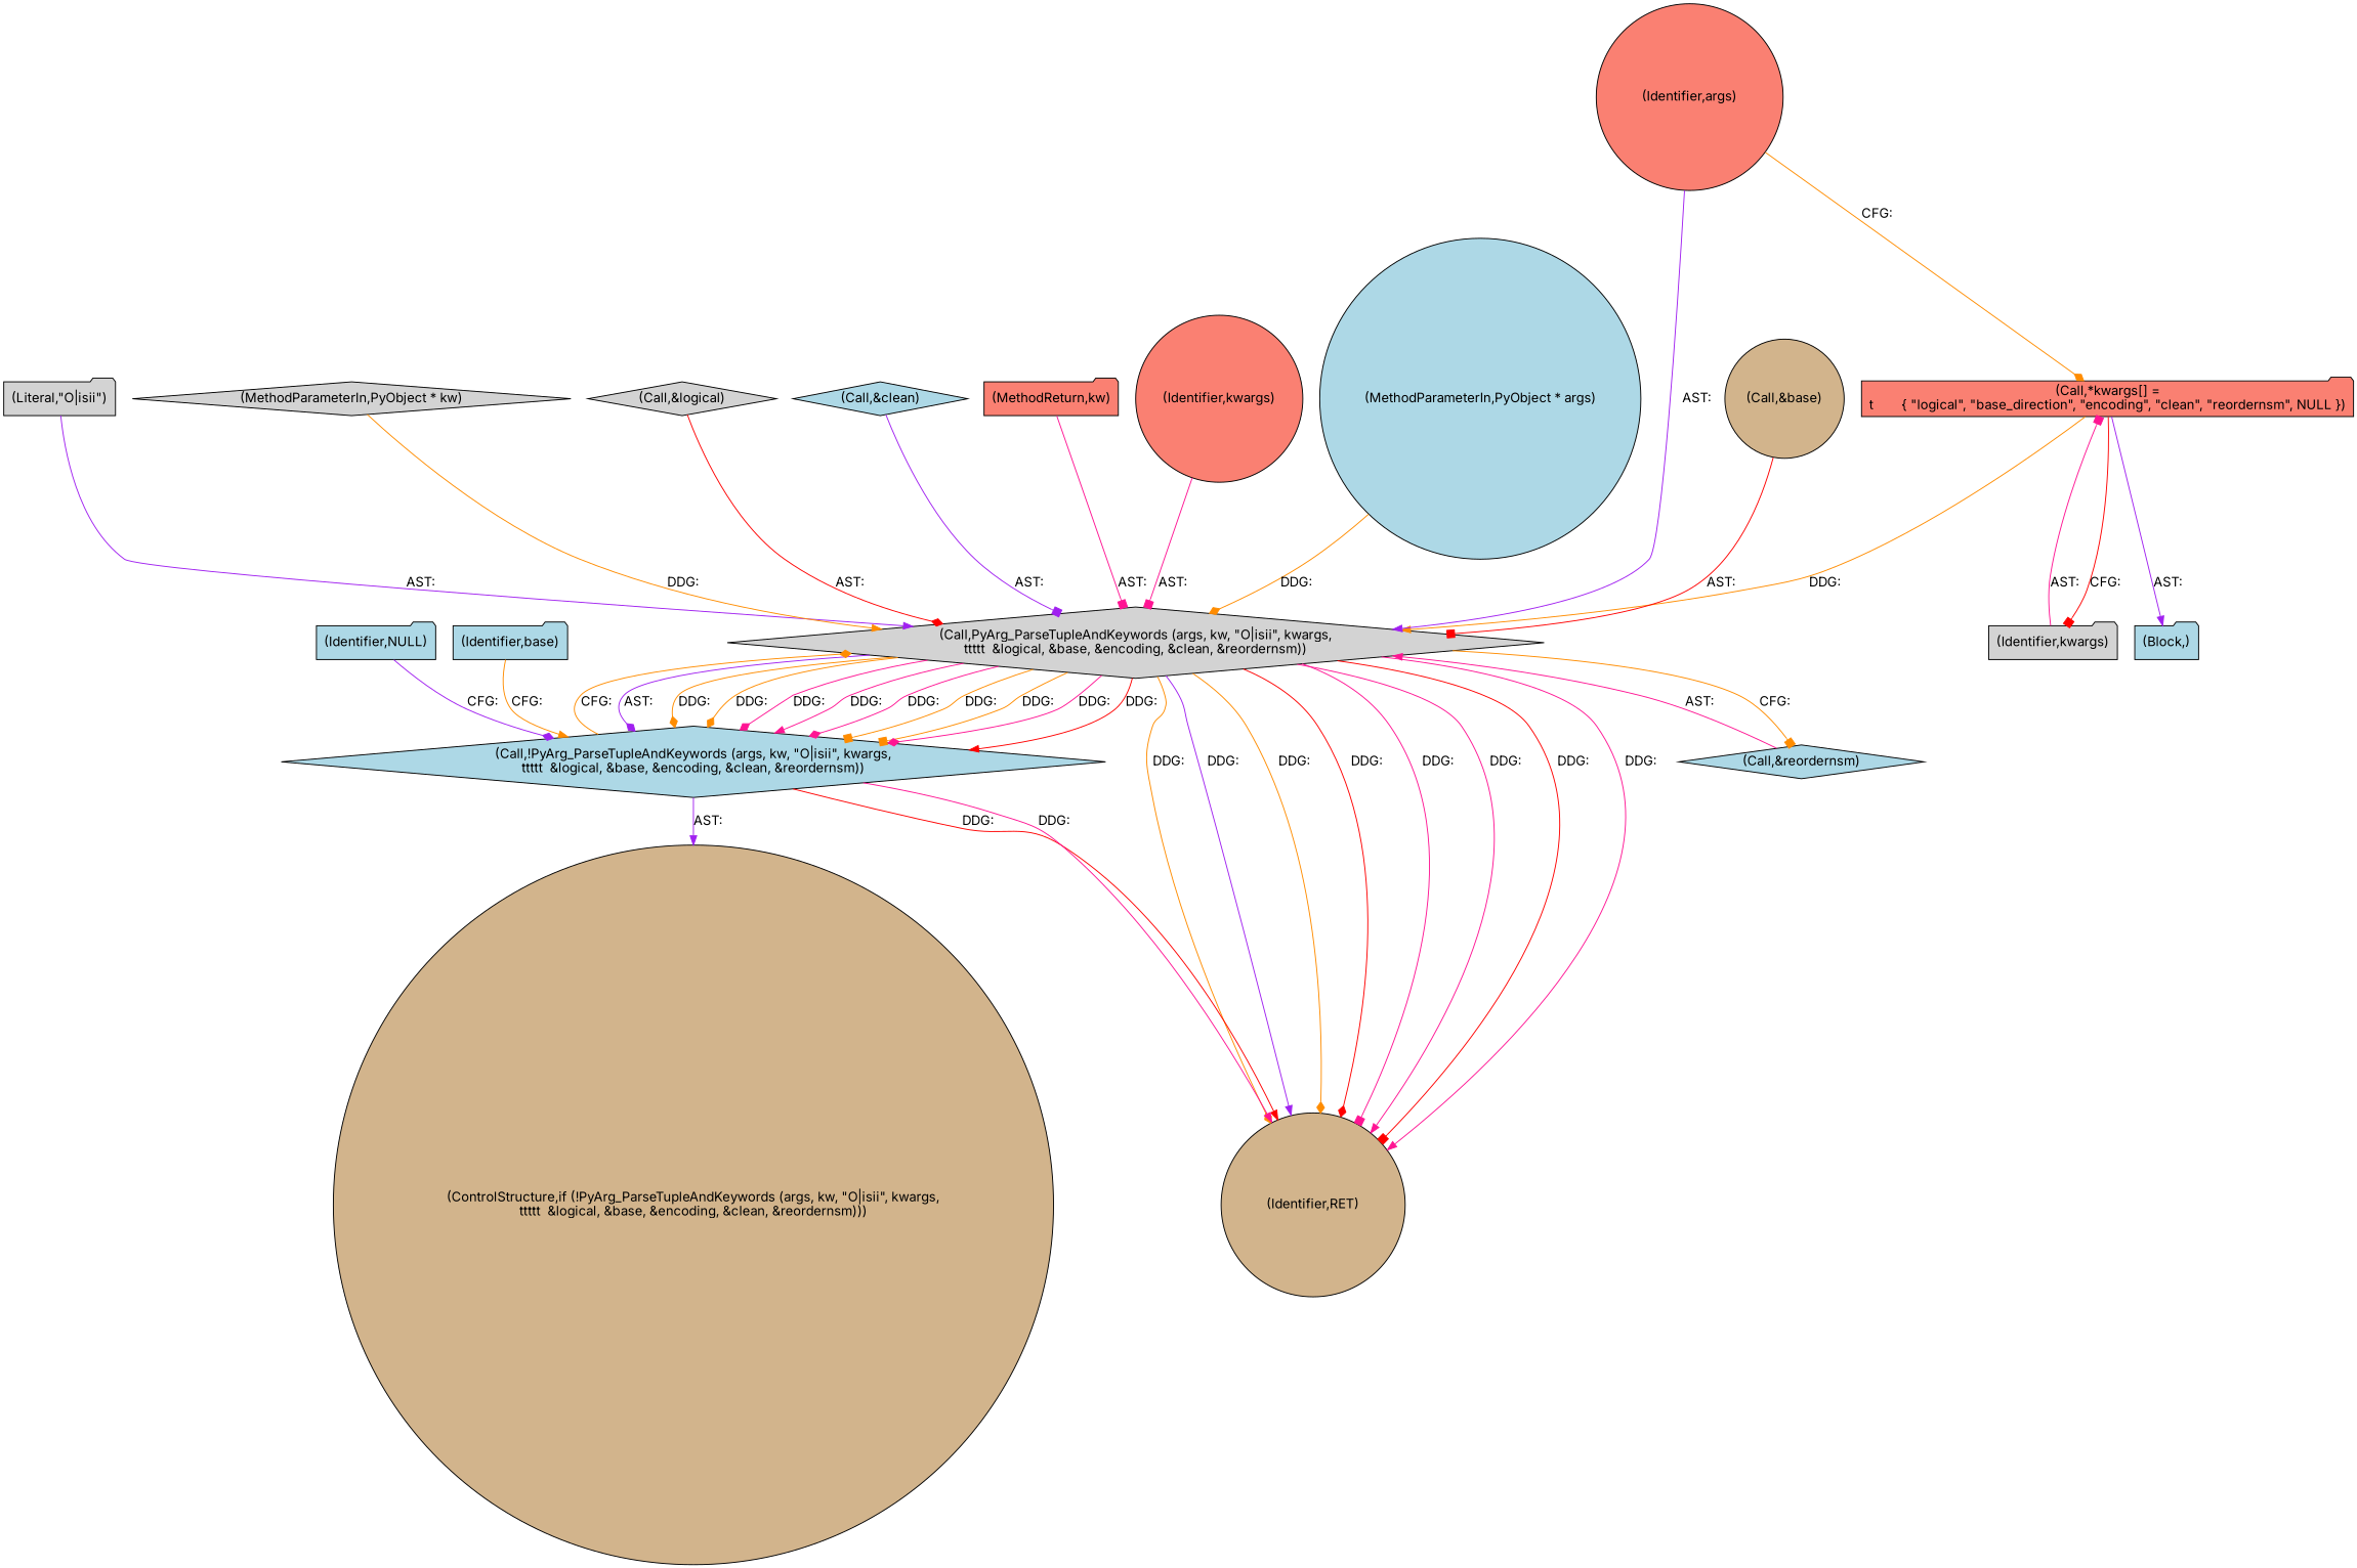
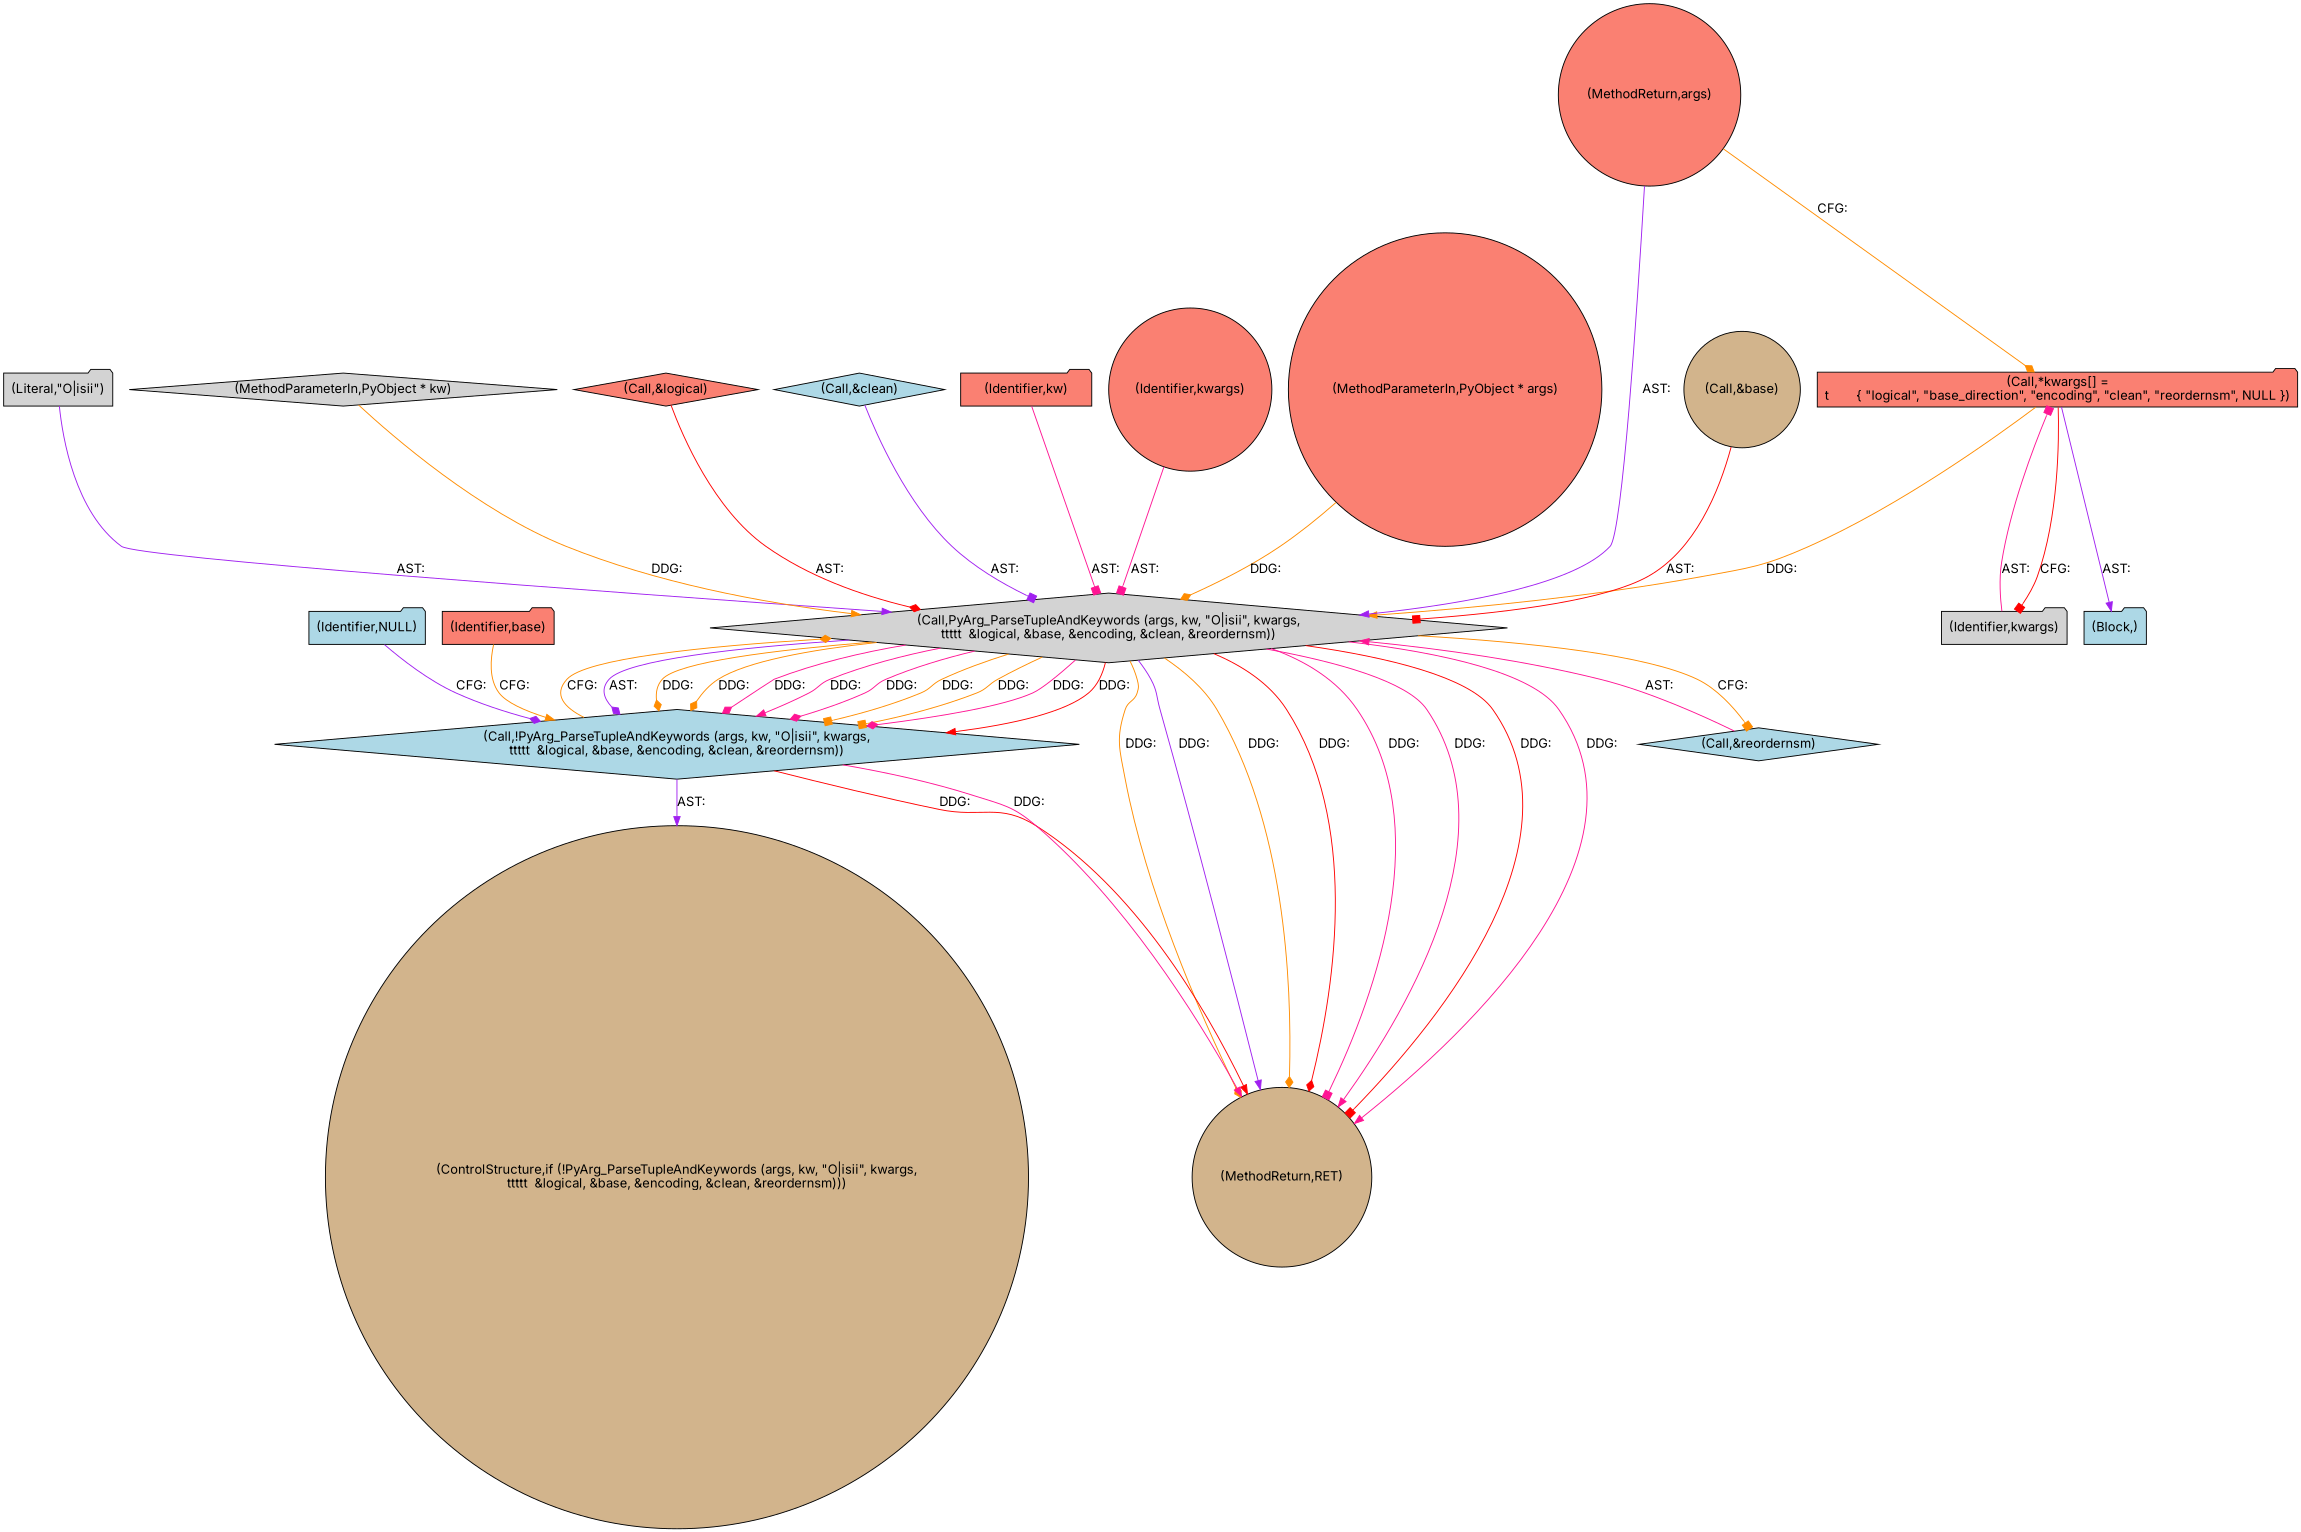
  digraph {
    fontname=Inter
    node [fillcolor=lightblue fontname=Inter shape=folder style=filled]
    edge [arrowhead=normal color=darkorange fontname=Inter]
    n1 [fillcolor=salmon label="(Call,*kwargs[] =\n\t        { \"logical\", \"base_direction\", \"encoding\", \"clean\", \"reordernsm\", NULL })"]
    n2 [fillcolor=lightgrey label="(Call,PyArg_ParseTupleAndKeywords (args, kw, \"O|isii\", kwargs,\n\t\t\t\t\t  &logical, &base, &encoding, &clean, &reordernsm))" shape=diamond]
    n3 [fillcolor=lightgrey label="(Identifier,kwargs)"]
    n4 [label="(Block,)"]
    n5 [label="(Call,!PyArg_ParseTupleAndKeywords (args, kw, \"O|isii\", kwargs,\n\t\t\t\t\t  &logical, &base, &encoding, &clean, &reordernsm))" shape=diamond]
-   n6 [fillcolor=tan label="(Identifier,RET)" shape=circle]
+   n6 [fillcolor=tan label="(MethodReturn,RET)" shape=circle]
    n7 [label="(Call,&reordernsm)" shape=diamond]
    n8 [fillcolor=tan label="(ControlStructure,if (!PyArg_ParseTupleAndKeywords (args, kw, \"O|isii\", kwargs,\n\t\t\t\t\t  &logical, &base, &encoding, &clean, &reordernsm)))" shape=circle]
-   n9 [fillcolor=salmon label="(MethodReturn,kw)"]
+   n9 [fillcolor=salmon label="(Identifier,kw)"]
    n10 [label="(Identifier,NULL)"]
    n11 [fillcolor=salmon label="(Identifier,kwargs)" shape=circle]
-   n12 [label="(MethodParameterIn,PyObject * args)" shape=circle]
+   n12 [fillcolor=salmon label="(MethodParameterIn,PyObject * args)" shape=circle]
    n13 [fillcolor=lightgrey label="(Literal,\"O|isii\")"]
    n14 [fillcolor=lightgrey label="(MethodParameterIn,PyObject * kw)" shape=diamond]
-   n15 [label="(Identifier,base)"]
-   n16 [fillcolor=lightgrey label="(Call,&logical)" shape=diamond]
+   n15 [fillcolor=salmon label="(Identifier,base)"]
+   n16 [fillcolor=salmon label="(Call,&logical)" shape=diamond]
    n17 [label="(Call,&clean)" shape=diamond]
-   n18 [fillcolor=salmon label="(Identifier,args)" shape=circle]
+   n18 [fillcolor=salmon label="(MethodReturn,args)" shape=circle]
    n19 [fillcolor=tan label="(Call,&base)" shape=circle]
    n1 -> n2 [label="DDG: "]
    n1 -> n3 [arrowhead=box color=red label="CFG: "]
    n1 -> n4 [color=purple label="AST: "]
    n2 -> n5 [arrowhead=diamond color=purple label="AST: "]
    n2 -> n5 [arrowhead=diamond label="DDG: "]
    n2 -> n5 [arrowhead=diamond label="DDG: "]
    n2 -> n5 [arrowhead=diamond color=deeppink label="DDG: "]
    n2 -> n5 [color=deeppink label="DDG: "]
    n2 -> n5 [arrowhead=diamond color=deeppink label="DDG: "]
    n2 -> n5 [arrowhead=box label="DDG: "]
    n2 -> n5 [arrowhead=box label="DDG: "]
    n2 -> n5 [arrowhead=diamond color=deeppink label="DDG: "]
    n2 -> n5 [color=red label="DDG: "]
    n2 -> n6 [arrowhead=diamond label="DDG: "]
    n2 -> n6 [color=purple label="DDG: "]
    n2 -> n6 [arrowhead=diamond label="DDG: "]
    n2 -> n6 [arrowhead=diamond color=red label="DDG: "]
    n2 -> n6 [arrowhead=box color=deeppink label="DDG: "]
    n2 -> n6 [color=deeppink label="DDG: "]
    n2 -> n6 [arrowhead=box color=red label="DDG: "]
    n2 -> n6 [color=deeppink label="DDG: "]
    n2 -> n7 [arrowhead=box label="CFG: "]
    n3 -> n1 [arrowhead=box color=deeppink label="AST: "]
    n5 -> n2 [arrowhead=diamond label="CFG: "]
    n5 -> n6 [color=red label="DDG: "]
    n5 -> n6 [color=deeppink label="DDG: "]
    n5 -> n8 [color=purple label="AST: "]
    n7 -> n2 [color=deeppink label="AST: "]
    n9 -> n2 [arrowhead=box color=deeppink label="AST: "]
    n10 -> n5 [arrowhead=diamond color=purple label="CFG: "]
    n11 -> n2 [arrowhead=box color=deeppink label="AST: "]
    n12 -> n2 [arrowhead=diamond label="DDG: "]
    n13 -> n2 [color=purple label="AST: "]
    n14 -> n2 [label="DDG: "]
    n15 -> n5 [label="CFG: "]
    n16 -> n2 [arrowhead=diamond color=red label="AST: "]
    n17 -> n2 [arrowhead=box color=purple label="AST: "]
    n18 -> n1 [arrowhead=diamond label="CFG: "]
    n18 -> n2 [color=purple label="AST: "]
    n19 -> n2 [arrowhead=box color=red label="AST: "]
  }
